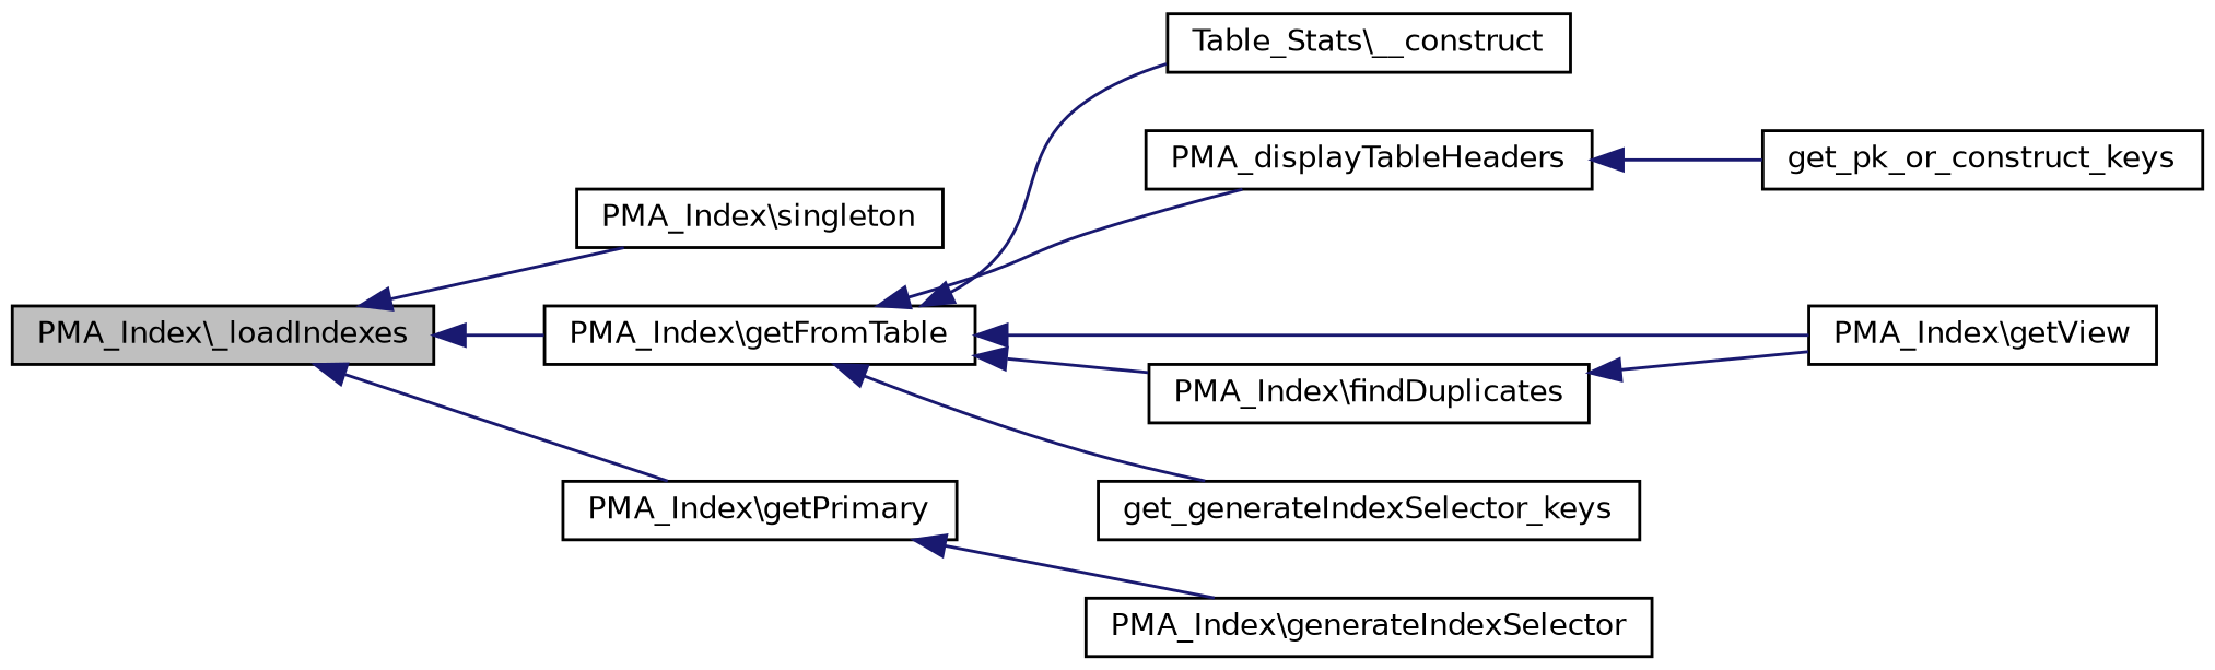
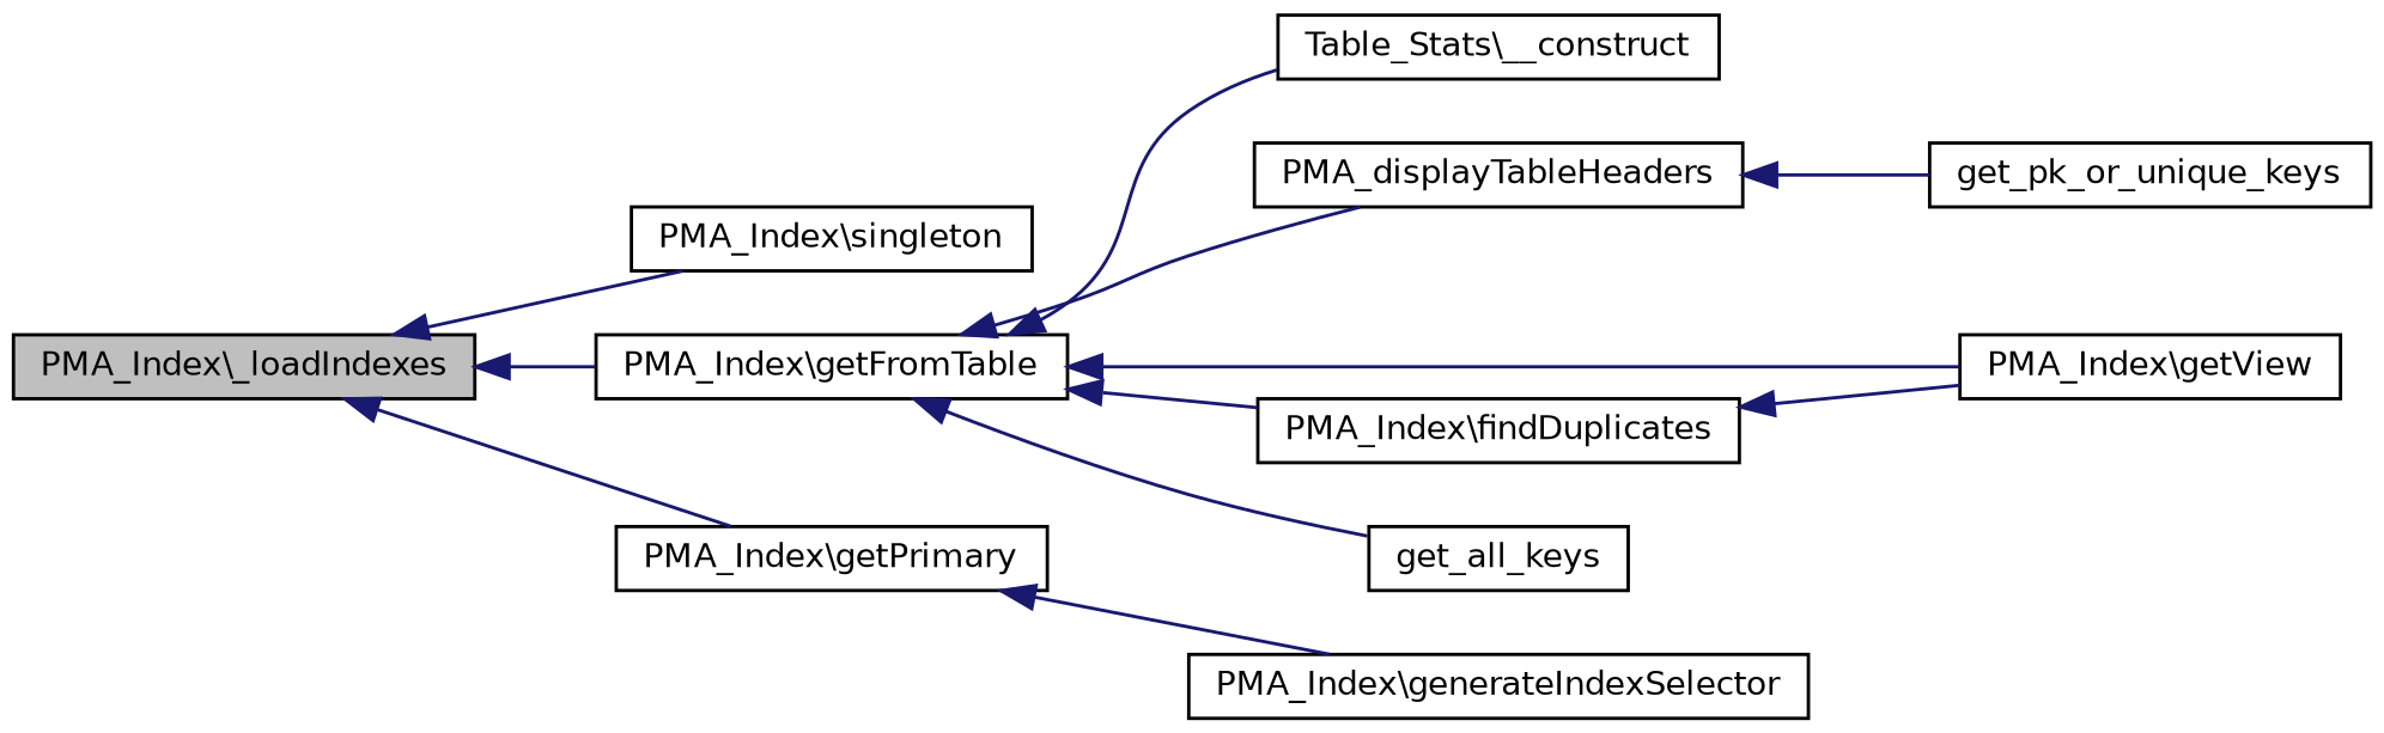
  digraph {
    rankdir=LR
    node [color=black fillcolor=white fontname=Helvetica fontsize=10 shape=record style=filled]
    edge [color=midnightblue dir=back fontname=Helvetica fontsize=10 labelfontname=Helvetica labelfontsize=10 style=solid]
    n1 [fillcolor=grey75 fontcolor=black height=0.2 label="PMA_Index\\_loadIndexes" width=0.4]
    n2 [height=0.2 label="PMA_Index\\singleton" width=0.4]
    n3 [height=0.2 label="PMA_Index\\getFromTable" width=0.4]
    n4 [height=0.2 label="PMA_Index\\getPrimary" width=0.4]
    n5 [height=0.2 label="Table_Stats\\__construct" width=0.4]
    n6 [height=0.2 label=PMA_displayTableHeaders width=0.4]
    n7 [height=0.2 label="PMA_Index\\getView" width=0.4]
    n8 [height=0.2 label="PMA_Index\\findDuplicates" width=0.4]
-   n9 [height=0.2 label=get_generateIndexSelector_keys width=0.4]
+   n9 [height=0.2 label=get_all_keys width=0.4]
    n10 [height=0.2 label="PMA_Index\\generateIndexSelector" width=0.4]
-   n11 [height=0.2 label=get_pk_or_construct_keys width=0.4]
+   n11 [height=0.2 label=get_pk_or_unique_keys width=0.4]
    n1 -> n2
    n1 -> n3
    n1 -> n4
    n3 -> n5
    n3 -> n6
    n3 -> n7
    n3 -> n8
    n3 -> n9
    n4 -> n10
    n6 -> n11
    n8 -> n7
  }
